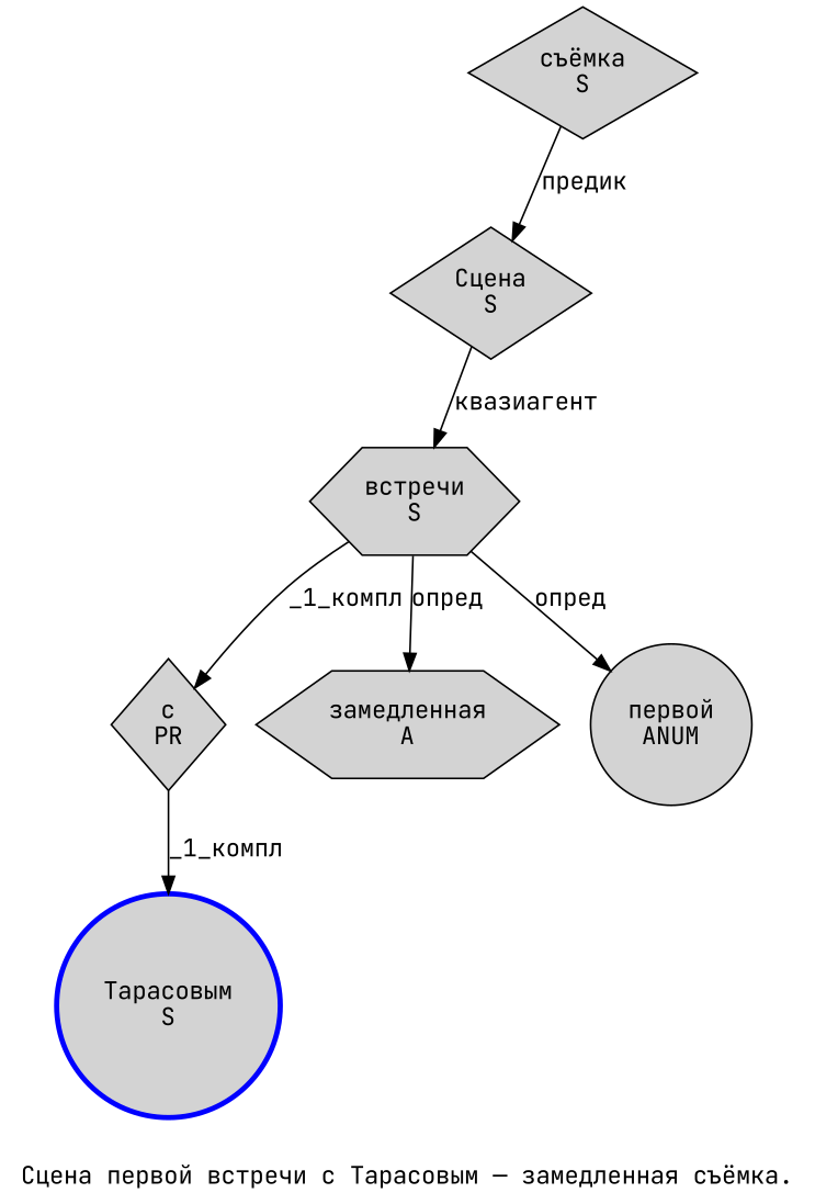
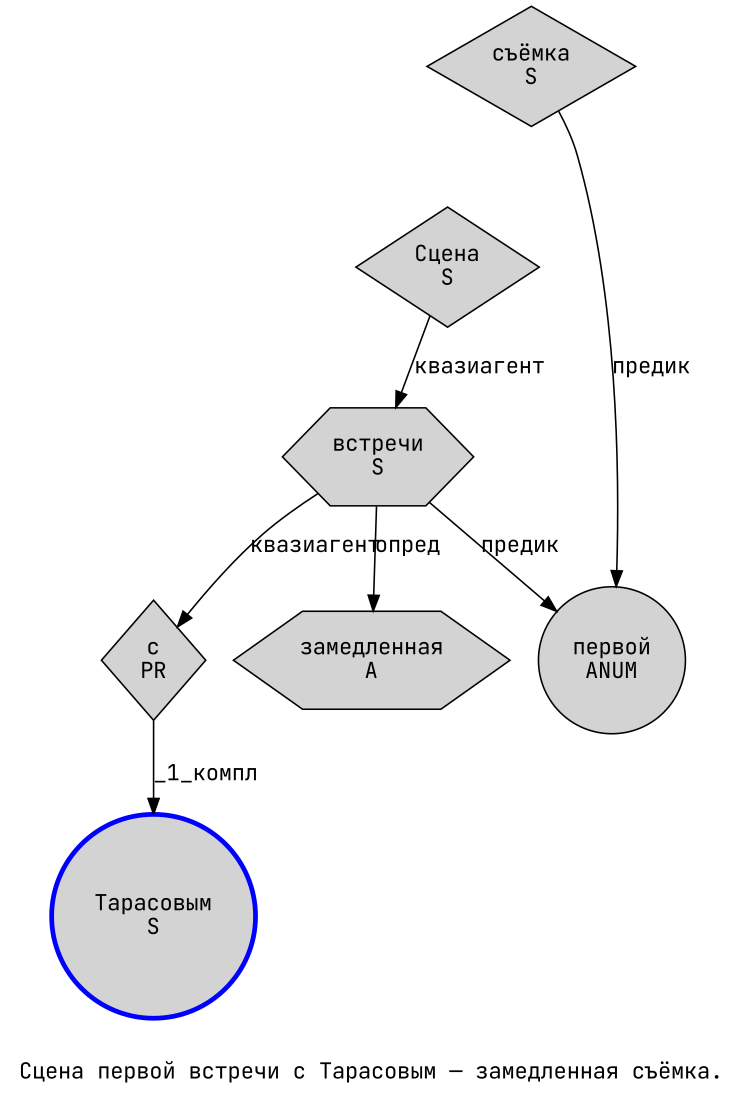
  digraph {
    fontname="JetBrains Mono"
    label="Сцена первой встречи с Тарасовым — замедленная съёмка."
    node [fillcolor=lightgray fontname="JetBrains Mono" penwidth=1 shape=diamond style=filled]
    edge [fontname="JetBrains Mono"]
    n1 [label="Сцена\nS"]
    n2 [label="встречи\nS" shape=hexagon]
    n3 [label="первой\nANUM" shape=circle]
    n4 [label="с\nPR"]
    n5 [label="замедленная\nA" shape=hexagon]
    n6 [color=blue label="Тарасовым\nS" penwidth=3 shape=circle]
    n7 [label="съёмка\nS"]
    n1 -> n2 [label="квазиагент"]
-   n2 -> n3 [label="опред"]
-   n2 -> n4 [label="_1_компл"]
+   n2 -> n3 [label="предик"]
+   n2 -> n4 [label="квазиагент"]
    n2 -> n5 [label="опред"]
    n4 -> n6 [label="_1_компл"]
-   n7 -> n1 [label="предик"]
+   n7 -> n3 [label="предик"]
  }
